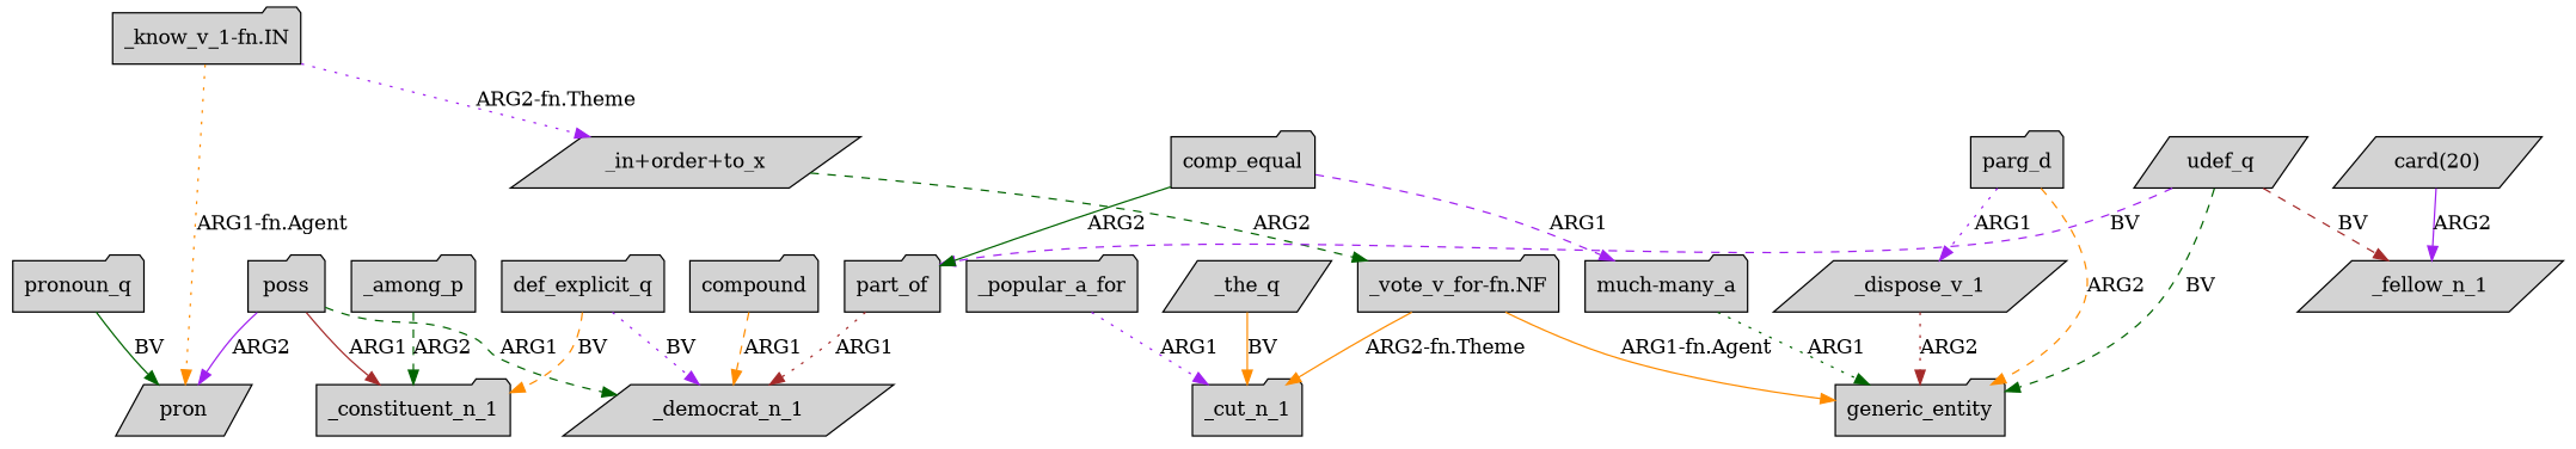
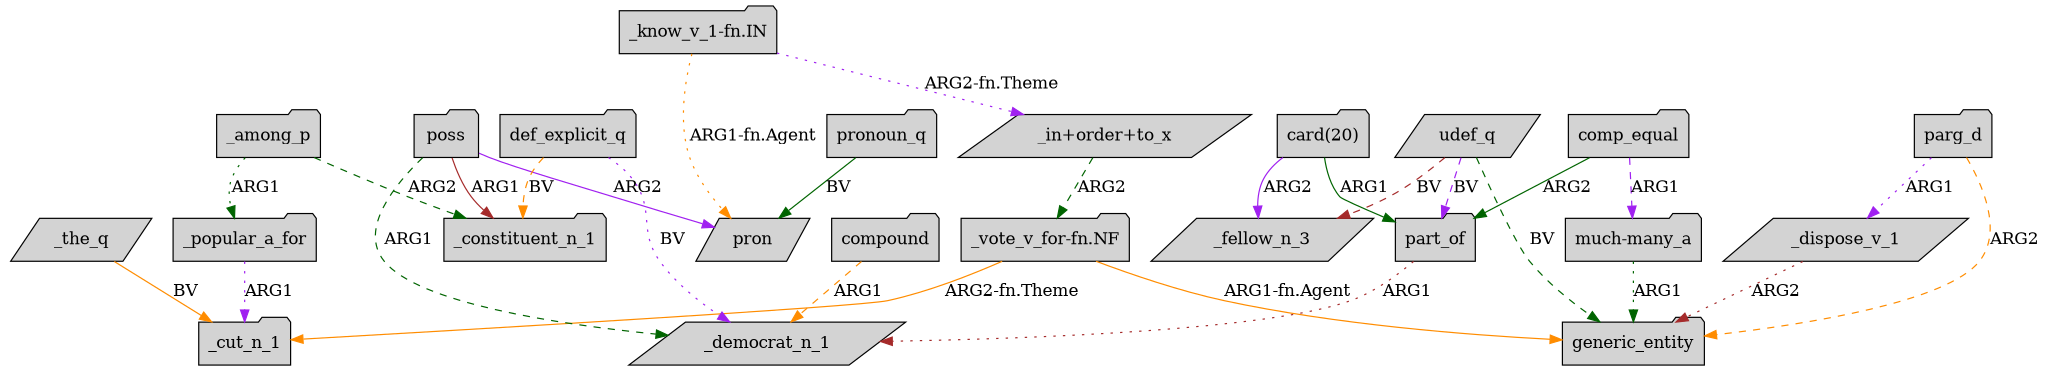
  digraph {
    node [shape=folder style=filled]
    edge [color=darkgreen style=dashed]
    _among_p
    _constituent_n_1
    _popular_a_for
    _cut_n_1
    "_in+order+to_x" [shape=parallelogram]
    "_know_v_1-fn.IN"
    pron [shape=parallelogram]
    "_vote_v_for-fn.NF"
    _dispose_v_1 [shape=parallelogram]
    generic_entity
    udef_q [shape=parallelogram]
    part_of
-   _fellow_n_1 [shape=parallelogram]
+   _fellow_n_1 [shape=parallelogram label=_fellow_n_3]
    _democrat_n_1 [shape=parallelogram]
    poss
    "much-many_a"
    parg_d
    compound
-   "card(20)" [shape=parallelogram]
+   "card(20)"
    comp_equal
    def_explicit_q
    _the_q [shape=parallelogram]
    pronoun_q
    _among_p -> _constituent_n_1 [label=ARG2]
+   _among_p -> _popular_a_for [label=ARG1 style=dotted]
    _popular_a_for -> _cut_n_1 [color=purple label=ARG1 style=dotted]
    "_in+order+to_x" -> "_vote_v_for-fn.NF" [label=ARG2]
    "_know_v_1-fn.IN" -> "_in+order+to_x" [color=purple label="ARG2-fn.Theme" style=dotted]
    "_know_v_1-fn.IN" -> pron [color=darkorange label="ARG1-fn.Agent" style=dotted]
    "_vote_v_for-fn.NF" -> _cut_n_1 [color=darkorange label="ARG2-fn.Theme" style=solid]
    "_vote_v_for-fn.NF" -> generic_entity [color=darkorange label="ARG1-fn.Agent" style=solid]
    _dispose_v_1 -> generic_entity [color=brown label=ARG2 style=dotted]
    udef_q -> generic_entity [label=BV]
    udef_q -> part_of [color=purple label=BV]
    udef_q -> _fellow_n_1 [color=brown label=BV]
    part_of -> _democrat_n_1 [color=brown label=ARG1 style=dotted]
    poss -> _constituent_n_1 [color=brown label=ARG1 style=solid]
    poss -> pron [color=purple label=ARG2 style=solid]
    poss -> _democrat_n_1 [label=ARG1]
    "much-many_a" -> generic_entity [label=ARG1 style=dotted]
    parg_d -> _dispose_v_1 [color=purple label=ARG1 style=dotted]
    parg_d -> generic_entity [color=darkorange label=ARG2]
    compound -> _democrat_n_1 [color=darkorange label=ARG1]
+   "card(20)" -> part_of [label=ARG1 style=solid]
    "card(20)" -> _fellow_n_1 [color=purple label=ARG2 style=solid]
    comp_equal -> part_of [label=ARG2 style=solid]
    comp_equal -> "much-many_a" [color=purple label=ARG1]
    def_explicit_q -> _constituent_n_1 [color=darkorange label=BV]
    def_explicit_q -> _democrat_n_1 [color=purple label=BV style=dotted]
    _the_q -> _cut_n_1 [color=darkorange label=BV style=solid]
    pronoun_q -> pron [label=BV style=solid]
  }
